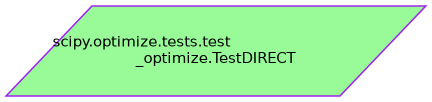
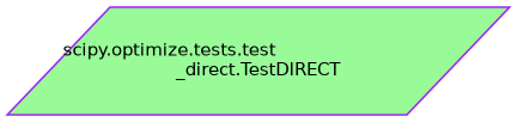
  digraph {
    rankdir=LR
-   n1 [color=purple fillcolor=palegreen fontname=Helvetica fontsize=10 height=0.2 label="scipy.optimize.tests.test\l_optimize.TestDIRECT" shape=parallelogram style=filled width=0.4]
+   n1 [color=purple fillcolor=palegreen fontname=Helvetica fontsize=10 height=0.2 label="scipy.optimize.tests.test\l_direct.TestDIRECT" shape=parallelogram style=filled width=0.4]
  }
